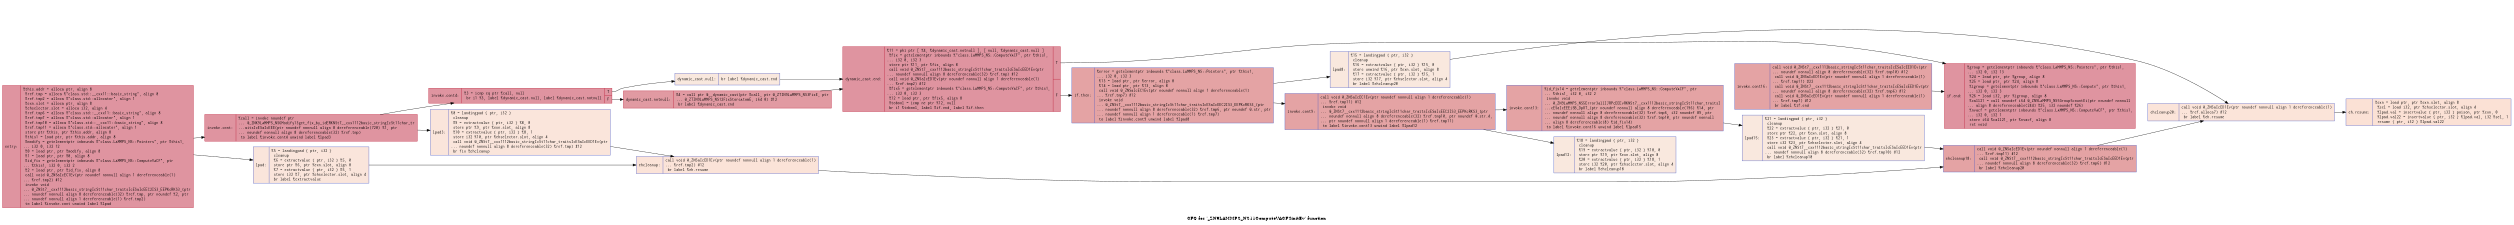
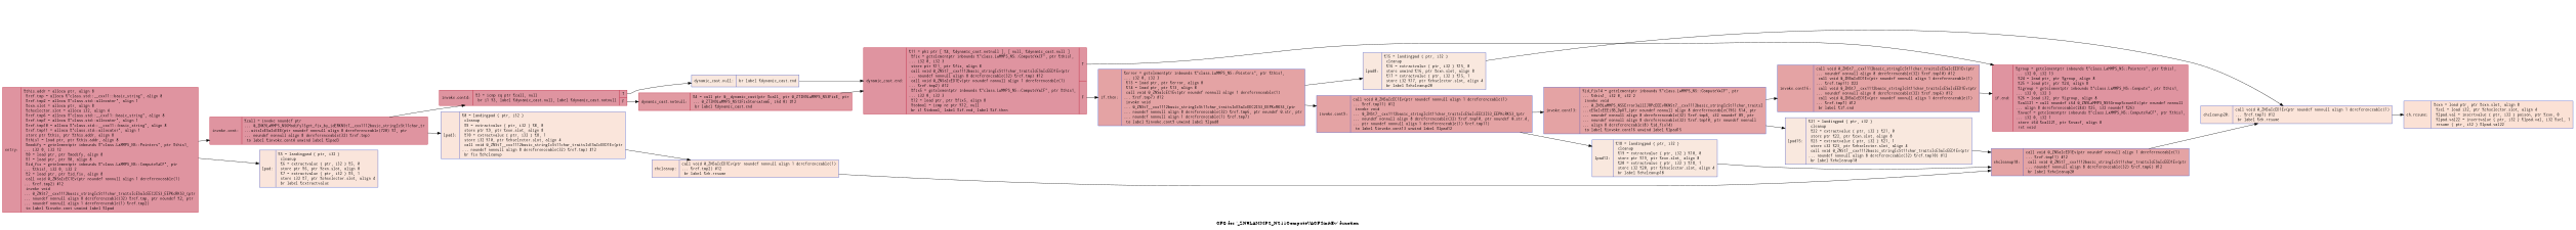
  digraph {
    label="CFG for '_ZN9LAMMPS_NS11ComputeVACF4initEv' function"
    rankdir=LR
    node [color="#3d50c3ff" fillcolor="#b70d2870" fontname=Courier shape=record style=filled]
    n1 [color="#b70d28ff" label="{entry:\l|  %this.addr = alloca ptr, align 8\l  %ref.tmp = alloca %\"class.std::__cxx11::basic_string\", align 8\l  %ref.tmp2 = alloca %\"class.std::allocator\", align 1\l  %exn.slot = alloca ptr, align 8\l  %ehselector.slot = alloca i32, align 4\l  %ref.tmp6 = alloca %\"class.std::__cxx11::basic_string\", align 8\l  %ref.tmp7 = alloca %\"class.std::allocator\", align 1\l  %ref.tmp10 = alloca %\"class.std::__cxx11::basic_string\", align 8\l  %ref.tmp11 = alloca %\"class.std::allocator\", align 1\l  store ptr %this, ptr %this.addr, align 8\l  %this1 = load ptr, ptr %this.addr, align 8\l  %modify = getelementptr inbounds %\"class.LAMMPS_NS::Pointers\", ptr %this1,\l... i32 0, i32 12\l  %0 = load ptr, ptr %modify, align 8\l  %1 = load ptr, ptr %0, align 8\l  %id_fix = getelementptr inbounds %\"class.LAMMPS_NS::ComputeVACF\", ptr\l... %this1, i32 0, i32 2\l  %2 = load ptr, ptr %id_fix, align 8\l  call void @_ZNSaIcEC1Ev(ptr noundef nonnull align 1 dereferenceable(1)\l... %ref.tmp2) #12\l  invoke void\l... @_ZNSt7__cxx1112basic_stringIcSt11char_traitsIcESaIcEEC2IS3_EEPKcRKS3_(ptr\l... noundef nonnull align 8 dereferenceable(32) %ref.tmp, ptr noundef %2, ptr\l... noundef nonnull align 1 dereferenceable(1) %ref.tmp2)\l          to label %invoke.cont unwind label %lpad\l}"]
    n2 [color="#b70d28ff" label="{invoke.cont:\l|  %call = invoke noundef ptr\l... @_ZNK9LAMMPS_NS6Modify13get_fix_by_idERKNSt7__cxx1112basic_stringIcSt11char_tr\l...aitsIcESaIcEEE(ptr noundef nonnull align 8 dereferenceable(720) %1, ptr\l... noundef nonnull align 8 dereferenceable(32) %ref.tmp)\l          to label %invoke.cont4 unwind label %lpad3\l}"]
    n3 [fillcolor="#f4c5ad70" label="{lpad:\l|  %5 = landingpad \{ ptr, i32 \}\l          cleanup\l  %6 = extractvalue \{ ptr, i32 \} %5, 0\l  store ptr %6, ptr %exn.slot, align 8\l  %7 = extractvalue \{ ptr, i32 \} %5, 1\l  store i32 %7, ptr %ehselector.slot, align 4\l  br label %extractvalue\l}"]
    n4 [color="#b70d28ff" label="{invoke.cont4:\l|  %3 = icmp eq ptr %call, null\l  br i1 %3, label %dynamic_cast.null, label %dynamic_cast.notnull\l|{<s0>T|<s1>F}}"]
    n5 [fillcolor="#f4c5ad70" label="{lpad3:\l|  %8 = landingpad \{ ptr, i32 \}\l          cleanup\l  %9 = extractvalue \{ ptr, i32 \} %8, 0\l  store ptr %9, ptr %exn.slot, align 8\l  %10 = extractvalue \{ ptr, i32 \} %8, 1\l  store i32 %10, ptr %ehselector.slot, align 4\l  call void @_ZNSt7__cxx1112basic_stringIcSt11char_traitsIcESaIcEED1Ev(ptr\l... noundef nonnull align 8 dereferenceable(32) %ref.tmp) #12\l  br fix %ehcleanup\l}"]
    n6 [fillcolor="#f6bfa670" label="{ehcleanup:\l|  call void @_ZNSaIcED1Ev(ptr noundef nonnull align 1 dereferenceable(1)\l... %ref.tmp2) #12\l  br label %eh.resume\l}"]
    n7 [fillcolor="#f2cab570" label="{dynamic_cast.null:\l|  br label %dynamic_cast.end\l}"]
    n8 [color="#b70d28ff" fillcolor="#bb1b2c70" label="{dynamic_cast.notnull:\l|  %4 = call ptr @__dynamic_cast(ptr %call, ptr @_ZTIN9LAMMPS_NS3FixE, ptr\l... @_ZTIN9LAMMPS_NS12FixStoreAtomE, i64 0) #12\l  br label %dynamic_cast.end\l}"]
    n9 [fillcolor="#c32e3170" label="{ehcleanup18:\l|  call void @_ZNSaIcED1Ev(ptr noundef nonnull align 1 dereferenceable(1)\l... %ref.tmp11) #12\l  call void @_ZNSt7__cxx1112basic_stringIcSt11char_traitsIcESaIcEED1Ev(ptr\l... noundef nonnull align 8 dereferenceable(32) %ref.tmp6) #12\l  br label %ehcleanup20\l}"]
    n10 [color="#b70d28ff" label="{dynamic_cast.end:\l|  %11 = phi ptr [ %4, %dynamic_cast.notnull ], [ null, %dynamic_cast.null ]\l  %fix = getelementptr inbounds %\"class.LAMMPS_NS::ComputeVACF\", ptr %this1,\l... i32 0, i32 3\l  store ptr %11, ptr %fix, align 8\l  call void @_ZNSt7__cxx1112basic_stringIcSt11char_traitsIcESaIcEED1Ev(ptr\l... noundef nonnull align 8 dereferenceable(32) %ref.tmp) #12\l  call void @_ZNSaIcED1Ev(ptr noundef nonnull align 1 dereferenceable(1)\l... %ref.tmp2) #12\l  %fix5 = getelementptr inbounds %\"class.LAMMPS_NS::ComputeVACF\", ptr %this1,\l... i32 0, i32 3\l  %12 = load ptr, ptr %fix5, align 8\l  %tobool = icmp ne ptr %12, null\l  br i1 %tobool, label %if.end, label %if.then\l|{<s0>T|<s1>F}}"]
    n11 [color="#b70d28ff" label="{if.end:\l|  %group = getelementptr inbounds %\"class.LAMMPS_NS::Pointers\", ptr %this1,\l... i32 0, i32 13\l  %24 = load ptr, ptr %group, align 8\l  %25 = load ptr, ptr %24, align 8\l  %igroup = getelementptr inbounds %\"class.LAMMPS_NS::Compute\", ptr %this1,\l... i32 0, i32 3\l  %26 = load i32, ptr %igroup, align 8\l  %call21 = call noundef i64 @_ZN9LAMMPS_NS5Group5countEi(ptr noundef nonnull\l... align 8 dereferenceable(244) %25, i32 noundef %26)\l  %nvacf = getelementptr inbounds %\"class.LAMMPS_NS::ComputeVACF\", ptr %this1,\l... i32 0, i32 1\l  store i64 %call21, ptr %nvacf, align 8\l  ret void\l}"]
    n12 [fillcolor="#c32e3170" label="{if.then:\l|  %error = getelementptr inbounds %\"class.LAMMPS_NS::Pointers\", ptr %this1,\l... i32 0, i32 3\l  %13 = load ptr, ptr %error, align 8\l  %14 = load ptr, ptr %13, align 8\l  call void @_ZNSaIcEC1Ev(ptr noundef nonnull align 1 dereferenceable(1)\l... %ref.tmp7) #12\l  invoke void\l... @_ZNSt7__cxx1112basic_stringIcSt11char_traitsIcESaIcEEC2IS3_EEPKcRKS3_(ptr\l... noundef nonnull align 8 dereferenceable(32) %ref.tmp6, ptr noundef @.str, ptr\l... noundef nonnull align 1 dereferenceable(1) %ref.tmp7)\l          to label %invoke.cont9 unwind label %lpad8\l}"]
    n13 [fillcolor="#c32e3170" label="{invoke.cont9:\l|  call void @_ZNSaIcEC1Ev(ptr noundef nonnull align 1 dereferenceable(1)\l... %ref.tmp11) #12\l  invoke void\l... @_ZNSt7__cxx1112basic_stringIcSt11char_traitsIcESaIcEEC2IS3_EEPKcRKS3_(ptr\l... noundef nonnull align 8 dereferenceable(32) %ref.tmp10, ptr noundef @.str.4,\l... ptr noundef nonnull align 1 dereferenceable(1) %ref.tmp11)\l          to label %invoke.cont13 unwind label %lpad12\l}"]
    n14 [fillcolor="#f2cab570" label="{lpad8:\l|  %15 = landingpad \{ ptr, i32 \}\l          cleanup\l  %16 = extractvalue \{ ptr, i32 \} %15, 0\l  store unwind %16, ptr %exn.slot, align 8\l  %17 = extractvalue \{ ptr, i32 \} %15, 1\l  store i32 %17, ptr %ehselector.slot, align 4\l  br label %ehcleanup20\l}"]
    n15 [fillcolor="#f7bca170" label="{eh.resume:\l|  %exn = load ptr, ptr %exn.slot, align 8\l  %sel = load i32, ptr %ehselector.slot, align 4\l  %lpad.val = insertvalue \{ ptr, i32 \} poison, ptr %exn, 0\l  %lpad.val22 = insertvalue \{ ptr, i32 \} %lpad.val, i32 %sel, 1\l  resume \{ ptr, i32 \} %lpad.val22\l}"]
    n16 [fillcolor="#c32e3170" label="{invoke.cont13:\l|  %id_fix14 = getelementptr inbounds %\"class.LAMMPS_NS::ComputeVACF\", ptr\l... %this1, i32 0, i32 2\l  invoke void\l... @_ZN9LAMMPS_NS5Error3allIJRPcEEEvRKNSt7__cxx1112basic_stringIcSt11char_traitsI\l...cESaIcEEEiSB_DpOT_(ptr noundef nonnull align 8 dereferenceable(196) %14, ptr\l... noundef nonnull align 8 dereferenceable(32) %ref.tmp6, i32 noundef 89, ptr\l... noundef nonnull align 8 dereferenceable(32) %ref.tmp10, ptr noundef nonnull\l... align 8 dereferenceable(8) %id_fix14)\l          to label %invoke.cont16 unwind label %lpad15\l}"]
    n17 [fillcolor="#f2cab570" label="{lpad12:\l|  %18 = landingpad \{ ptr, i32 \}\l          cleanup\l  %19 = extractvalue \{ ptr, i32 \} %18, 0\l  store ptr %19, ptr %exn.slot, align 8\l  %20 = extractvalue \{ ptr, i32 \} %18, 1\l  store i32 %20, ptr %ehselector.slot, align 4\l  br label %ehcleanup18\l}"]
-   n18 [fillcolor="#f5c1a970" label="{ehcleanup20:\l|  call void @_ZNSaIcED1Ev(ptr noundef nonnull align 1 dereferenceable(1)\l... %ref.alloca7) #12\l  br label %eh.resume\l}"]
+   n18 [fillcolor="#f5c1a970" label="{ehcleanup20:\l|  call void @_ZNSaIcED1Ev(ptr noundef nonnull align 1 dereferenceable(1)\l... %ref.tmp7) #12\l  br label %eh.resume\l}"]
    n19 [fillcolor="#c32e3170" label="{invoke.cont16:\l|  call void @_ZNSt7__cxx1112basic_stringIcSt11char_traitsIcESaIcEED1Ev(ptr\l... noundef nonnull align 8 dereferenceable(32) %ref.tmp10) #12\l  call void @_ZNSaIcED1Ev(ptr noundef nonnull align 1 dereferenceable(1)\l... %ref.tmp11) #22\l  call void @_ZNSt7__cxx1112basic_stringIcSt11char_traitsIcESaIcEED1Ev(ptr\l... noundef nonnull align 8 dereferenceable(32) %ref.tmp6) #12\l  call void @_ZNSaIcED1Ev(ptr noundef nonnull align 1 dereferenceable(1)\l... %ref.tmp7) #12\l  br label %if.end\l}"]
    n20 [fillcolor="#f2cab570" label="{lpad15:\l|  %21 = landingpad \{ ptr, i32 \}\l          cleanup\l  %22 = extractvalue \{ ptr, i32 \} %21, 0\l  store ptr %22, ptr %exn.slot, align 8\l  %23 = extractvalue \{ ptr, i32 \} %21, 1\l  store i32 %23, ptr %ehselector.slot, align 4\l  call void @_ZNSt7__cxx1112basic_stringIcSt11char_traitsIcESaIcEED1Ev(ptr\l... noundef nonnull align 8 dereferenceable(32) %ref.tmp10) #12\l  br label %ehcleanup18\l}"]
    n1 -> n2
    n1 -> n3
    n2 -> n4
    n2 -> n5
-   n3 -> n6
    n4 -> n7 [tailport=s0]
    n4 -> n8 [tailport=s1]
    n5 -> n6
    n6 -> n9
    n7 -> n10
    n8 -> n10
    n9 -> n18
    n10 -> n11 [tailport=s0]
    n10 -> n12 [tailport=s1]
    n12 -> n13
    n12 -> n14
    n13 -> n16
    n13 -> n17
    n14 -> n18
+   n16 -> n19
    n16 -> n20
+   n17 -> n9
    n18 -> n15
    n19 -> n11
    n20 -> n9
  }
